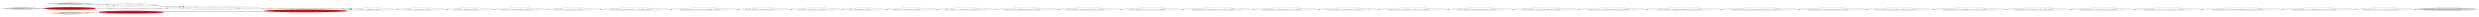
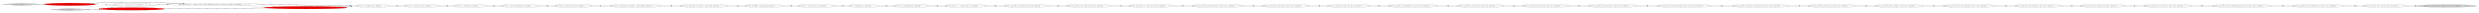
  digraph {
    rankdir=LR
    fontname="Source Code Pro"
    node [fillcolor=white shape=ellipse style=filled fontname="Source Code Pro"]
    edge [style=bold fontname="Source Code Pro"]
    n1 [label="check(\"DEFAULT\",x.getCollectionFormat())@@@9@@@['1', '1', '1']"]
    n2 [label="check(\"jp:http://www.apache.org/juneaubp/\",x.getJuneauBpNs())@@@10@@@['1', '1', '1']"]
    n3 [label="check(\"true\",x.isAutoDetectNamespaces())@@@8@@@['1', '1', '1']"]
    n4 [fillcolor=red label="RdfSerializerSession x = RdfSerializer.create().apply(al).build().createSession()@@@4@@@['0', '1', '0']"]
    n5 [label="check(\"false\",x.isAddBeanTypes())@@@5@@@['1', '1', '1']"]
    n6 [fillcolor=red label="AnnotationList al = b.getAnnotationList()@@@3@@@['1', '0', '0']"]
    n7 [label="AnnotationList al = c.getAnnotationList()@@@3@@@['0', '0', '1']"]
    n8 [fillcolor=red label="List<AnnotationWork> al = b.getAnnotationList().getWork(sr)@@@3@@@['0', '1', '0']"]
    n9 [label="RdfSerializerSession x = RdfSerializer.create().applyAnnotations(al,sr).build().createSession()@@@4@@@['1', '0', '1']"]
    n10 [label="check(null,jp.get(RDF_rdfxml_tab.substring(15)))@@@37@@@['1', '1', '1']"]
    n11 [fillcolor=lightgray label="check(null,jp.get(RDF_rdfxml_xmlBase.substring(15)))@@@38@@@['1', '1', '1']"]
    n12 [label="check(null,jp.get(RDF_n3_disableObjectLists.substring(15)))@@@23@@@['1', '1', '1']"]
    n13 [label="check(null,jp.get(RDF_n3_propertyColumn.substring(15)))@@@24@@@['1', '1', '1']"]
    n14 [label="check(\"RDF/XML-ABBREV\",x.getLanguage())@@@12@@@['1', '1', '1']"]
    n15 [label="check(\"false\",x.isLooseCollections())@@@13@@@['1', '1', '1']"]
    n16 [fillcolor=lightgray label="noValuesSerializer['1', '0', '0']" shape=diamond]
    n17 [label="check(\"true\",x.isUseXmlNamespaces())@@@15@@@['1', '1', '1']"]
    n18 [label="Map<String,Object> jp = x.getJenaProperties()@@@16@@@['1', '1', '1']"]
    n19 [label="check(null,jp.get(RDF_rdfxml_allowBadUris.substring(15)))@@@30@@@['1', '1', '1']"]
    n20 [label="check(null,jp.get(RDF_rdfxml_attributeQuoteChar.substring(15)))@@@31@@@['1', '1', '1']"]
    n21 [label="check(null,jp.get(RDF_n3_minGap.substring(15)))@@@22@@@['1', '1', '1']"]
    n22 [label="check(null,jp.get(RDF_arp_embedding.substring(15)))@@@17@@@['1', '1', '1']"]
    n23 [label="check(null,jp.get(RDF_n3_disableAbbrevBaseUri.substring(15)))@@@20@@@['1', '1', '1']"]
    n24 [label="check(null,jp.get(RDF_n3_indentProperty.substring(15)))@@@21@@@['1', '1', '1']"]
    n25 [label="check(null,jp.get(RDF_n3_disableUsePropertySymbols.substring(15)))@@@27@@@['1', '1', '1']"]
    n26 [label="check(null,jp.get(RDF_n3_disableUseTripleQuotedStrings.substring(15)))@@@28@@@['1', '1', '1']"]
    n27 [label="check(\"false\",x.isAddLiteralTypes())@@@6@@@['1', '1', '1']"]
    n28 [label="check(\"false\",x.isAddRootProp())@@@7@@@['1', '1', '1']"]
    n29 [label="check(\"j:http://www.apache.org/juneau/\",x.getJuneauNs())@@@11@@@['1', '1', '1']"]
    n30 [label="check(null,jp.get(RDF_n3_subjectColumn.substring(15)))@@@25@@@['1', '1', '1']"]
    n31 [label="check(null,jp.get(RDF_rdfxml_showXmlDeclaration.substring(15)))@@@36@@@['1', '1', '1']"]
    n32 [label="check(null,jp.get(RDF_n3_widePropertyLen.substring(15)))@@@29@@@['1', '1', '1']"]
-   n33 [fillcolor=lightgray label="noAnnotationSerializer['0', '0', '1']" shape=diamond]
    n34 [label="check(null,jp.get(RDF_rdfxml_relativeUris.substring(15)))@@@34@@@['1', '1', '1']"]
    n35 [label="check(null,jp.get(RDF_rdfxml_disableShowDoctypeDeclaration.substring(15)))@@@35@@@['1', '1', '1']"]
    n36 [label="check(null,jp.get(RDF_arp_iriRules.substring(15)))@@@19@@@['1', '1', '1']"]
    n37 [label="check(null,jp.get(RDF_arp_errorMode.substring(15)))@@@18@@@['1', '1', '1']"]
    n38 [label="check(null,jp.get(RDF_rdfxml_blockRules.substring(15)))@@@32@@@['1', '1', '1']"]
    n39 [label="check(null,jp.get(RDF_n3_disableUseDoubles.substring(15)))@@@26@@@['1', '1', '1']"]
    n40 [label="check(null,jp.get(RDF_rdfxml_longId.substring(15)))@@@33@@@['1', '1', '1']"]
    n41 [label="check(\"\",x.getNamespaces())@@@14@@@['1', '1', '1']"]
    n42 [fillcolor=lightgray label="noValuesSerializer['0', '1', '0']" shape=diamond]
    n1 -> n2
    n2 -> n29
    n3 -> n1
    n4 -> n5
    n5 -> n27
    n6 -> n7 [label=0 style=dashed]
    n6 -> n8 [label=0 style=dashed]
    n6 -> n9
    n7 -> n9
    n8 -> n4
    n9 -> n4 [label=0 style=dashed]
    n9 -> n5
    n10 -> n11
    n12 -> n13
    n13 -> n30
    n14 -> n15
    n15 -> n41
    n16 -> n6
    n17 -> n18
    n18 -> n22
    n19 -> n20
    n20 -> n38
    n21 -> n12
    n22 -> n37
    n23 -> n24
    n24 -> n21
    n25 -> n26
    n26 -> n32
    n27 -> n28
    n28 -> n3
    n29 -> n14
    n30 -> n39
    n31 -> n10
    n32 -> n19
-   n33 -> n7
    n34 -> n35
    n35 -> n31
    n36 -> n23
    n37 -> n36
    n38 -> n40
    n39 -> n25
    n40 -> n34
    n41 -> n17
    n42 -> n8
  }
